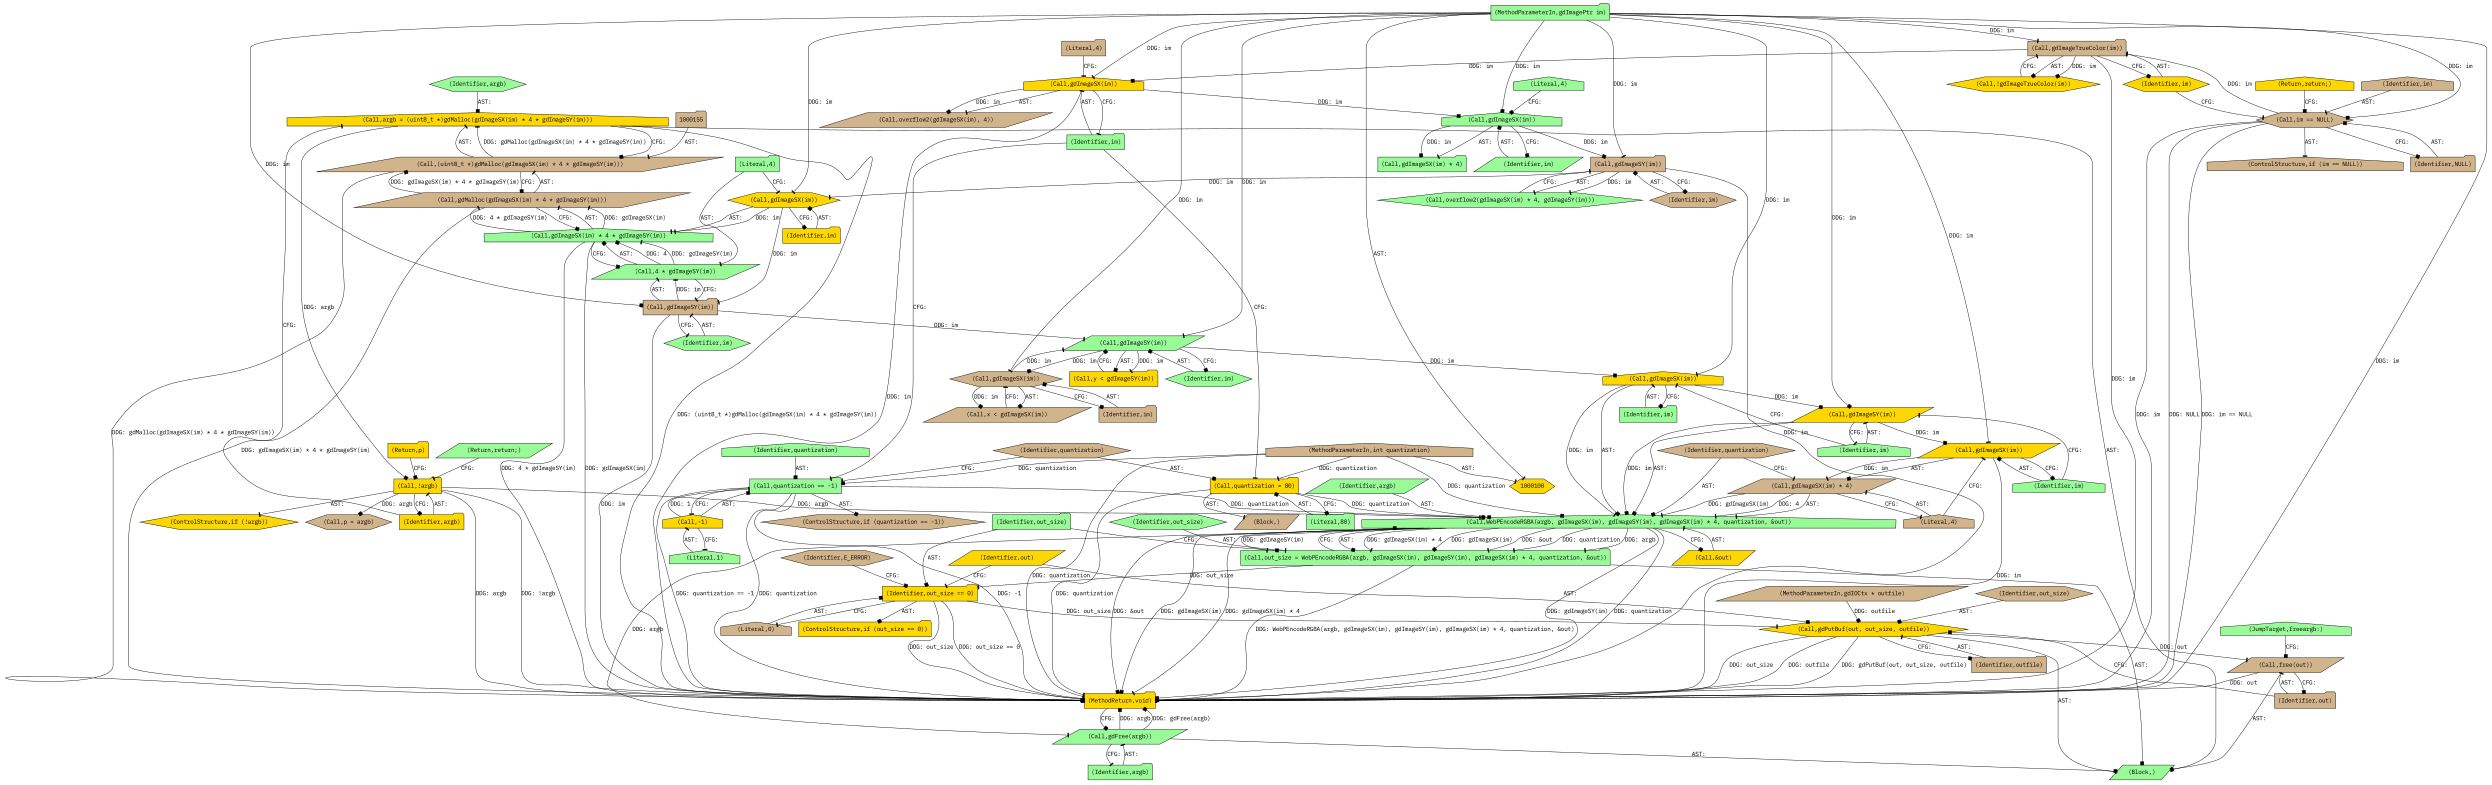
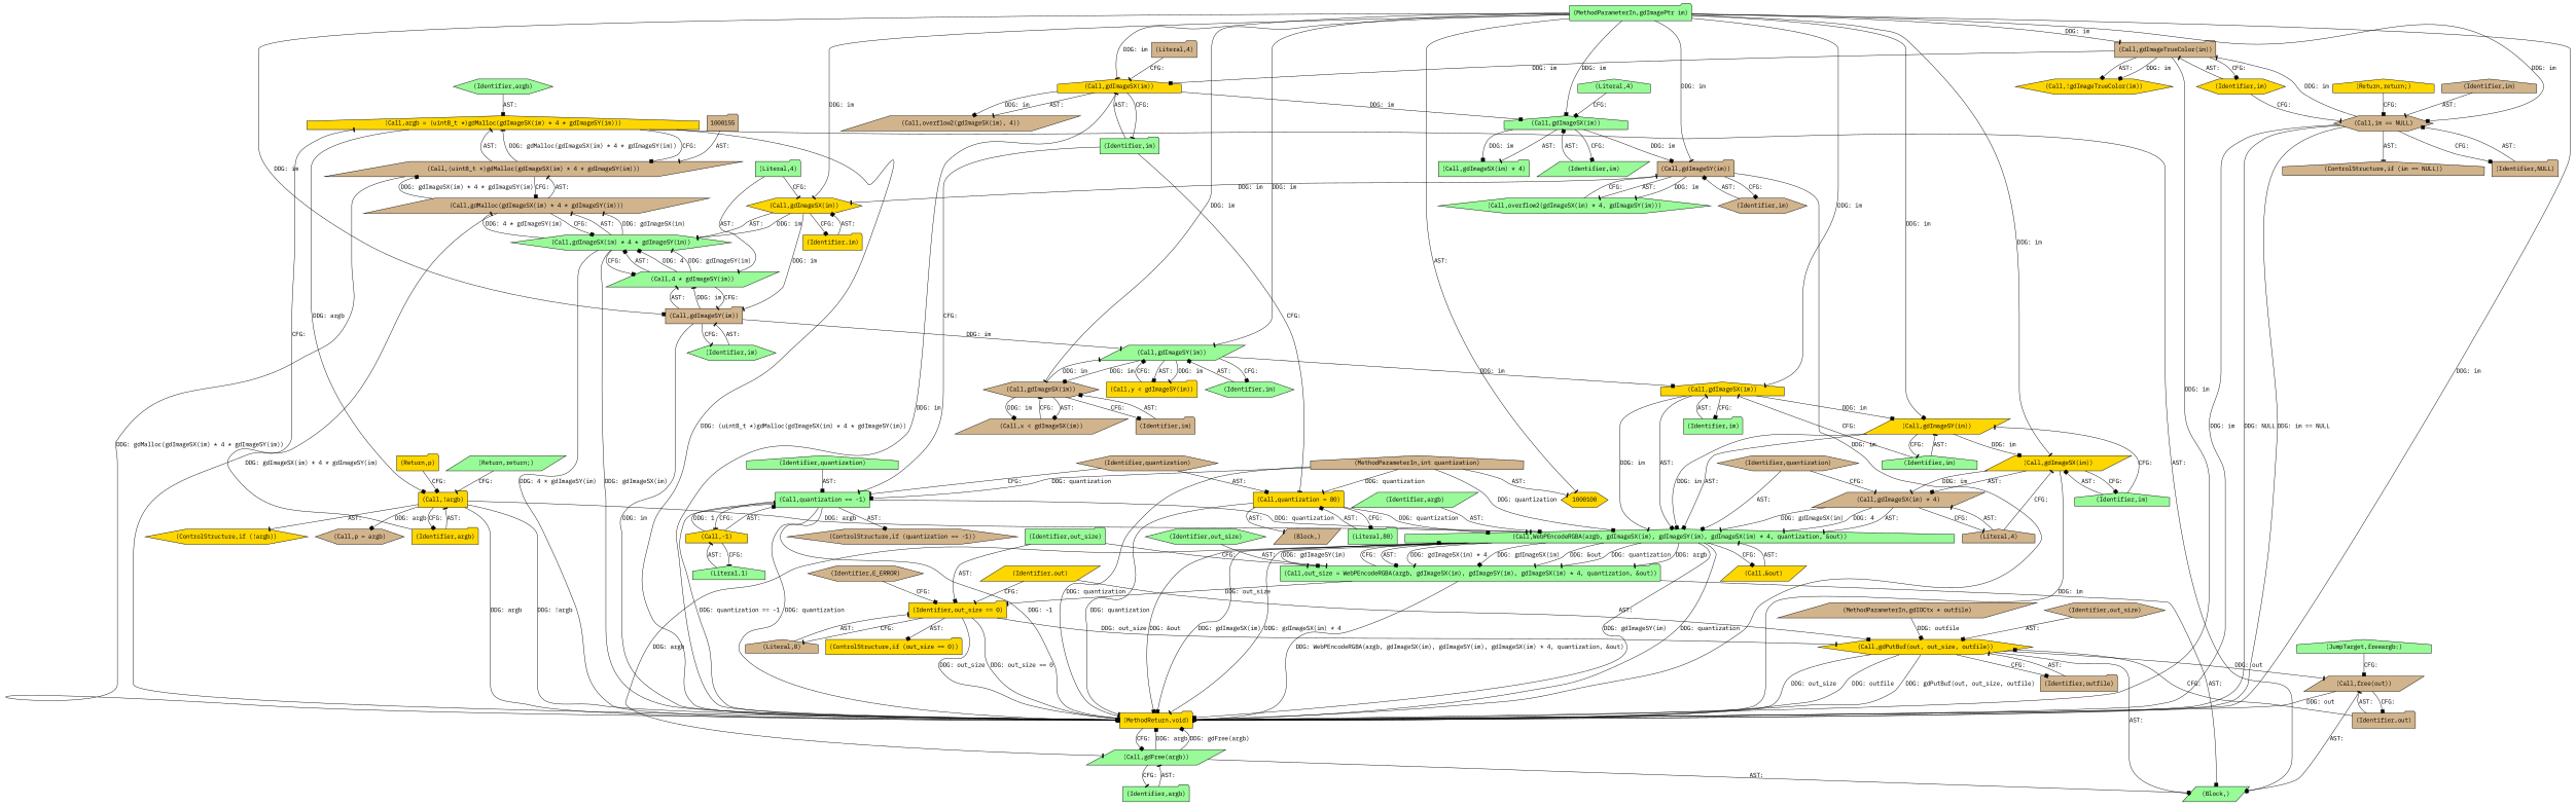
  digraph {
    fontname="IBM Plex Mono"
    node [fillcolor=palegreen fontname="IBM Plex Mono" shape=folder style=filled]
    edge [arrowhead=tee fontname="IBM Plex Mono"]
    n1 [label="(Call,WebPEncodeRGBA(argb, gdImageSX(im), gdImageSY(im), gdImageSX(im) * 4, quantization, &out))" shape=house]
    n2 [label="(Call,out_size = WebPEncodeRGBA(argb, gdImageSX(im), gdImageSY(im), gdImageSX(im) * 4, quantization, &out))"]
    n3 [label="(Call,gdFree(argb))" shape=parallelogram]
    n4 [fillcolor=gold label="(Call,&out)" shape=parallelogram]
    n5 [fillcolor=gold label="(MethodReturn,void)"]
    n6 [label="(Block,)" shape=parallelogram]
    n7 [fillcolor=gold label="(Identifier,out_size == 0)"]
    n8 [label="(Identifier,argb)"]
    n9 [fillcolor=gold label="(Call,!argb)"]
    n10 [fillcolor=gold label="(Identifier,argb)"]
    n11 [fillcolor=gold label="(ControlStructure,if (!argb))" shape=hexagon]
    n12 [fillcolor=tan label="(Call,p = argb)" shape=hexagon]
    n13 [fillcolor=gold label="(Call,argb = (uint8_t *)gdMalloc(gdImageSX(im) * 4 * gdImageSY(im)))" shape=house]
    n14 [fillcolor=tan label="(Call,(uint8_t *)gdMalloc(gdImageSX(im) * 4 * gdImageSY(im)))" shape=parallelogram]
    n15 [fillcolor=tan label="(Call,gdMalloc(gdImageSX(im) * 4 * gdImageSY(im)))" shape=parallelogram]
-   n16 [label="(Call,gdImageSX(im) * 4 * gdImageSY(im))" shape=house]
+   n16 [label="(Call,gdImageSX(im) * 4 * gdImageSY(im))" shape=hexagon]
    n17 [label="(Call,4 * gdImageSY(im))" shape=parallelogram]
    n18 [fillcolor=tan label="(Call,gdImageSY(im))"]
    n19 [fillcolor=gold label="(Call,gdImageSX(im))" shape=hexagon]
    n20 [fillcolor=gold label="(Identifier,im)"]
    n21 [label="(Call,gdImageSY(im))" shape=parallelogram]
    n22 [label="(Identifier,im)" shape=hexagon]
    n23 [fillcolor=tan label="(Call,gdImageSY(im))"]
    n24 [label="(Call,overflow2(gdImageSX(im) * 4, gdImageSY(im)))" shape=hexagon]
    n25 [fillcolor=tan label="(Identifier,im)" shape=hexagon]
    n26 [label="(Call,gdImageSX(im))" shape=house]
    n27 [label="(Call,gdImageSX(im) * 4)"]
    n28 [label="(Identifier,im)" shape=parallelogram]
    n29 [fillcolor=gold label="(Call,gdImageSX(im))" shape=house]
    n30 [label="(Identifier,im)"]
    n31 [fillcolor=tan label="(Call,overflow2(gdImageSX(im), 4))" shape=parallelogram]
    n32 [fillcolor=gold label="(Call,quantization = 80)"]
    n33 [label="(Call,quantization == -1)"]
    n34 [fillcolor=tan label="(Call,gdImageTrueColor(im))"]
    n35 [fillcolor=gold label="(Call,!gdImageTrueColor(im))" shape=hexagon]
    n36 [fillcolor=gold label="(Identifier,im)" shape=hexagon]
    n37 [fillcolor=tan label="(Call,im == NULL)" shape=hexagon]
    n38 [fillcolor=tan label="(ControlStructure,if (im == NULL))" shape=house]
    n39 [fillcolor=tan label="(Identifier,NULL)"]
    n40 [label="(MethodParameterIn,gdImagePtr im)"]
    n41 [fillcolor=gold label="(Call,gdImageSX(im))" shape=parallelogram]
    n42 [fillcolor=gold label="(Call,gdImageSY(im))" shape=parallelogram]
    n43 [fillcolor=gold label="(Call,gdImageSX(im))" shape=house]
    n44 [fillcolor=tan label="(Call,gdImageSX(im))" shape=hexagon]
    1000100 [fillcolor=gold shape=hexagon]
    n46 [fillcolor=tan label="(Call,gdImageSX(im) * 4)" shape=parallelogram]
    n47 [label="(Identifier,im)" shape=house]
    n48 [label="(Identifier,im)" shape=house]
    n49 [label="(Identifier,im)"]
    n50 [fillcolor=gold label="(Call,y < gdImageSY(im))"]
    n51 [label="(Identifier,im)" shape=hexagon]
    n52 [fillcolor=tan label="(Identifier,im)"]
    n53 [fillcolor=tan label="(Call,x < gdImageSX(im))" shape=parallelogram]
    n54 [fillcolor=tan label="(Literal,4)" shape=house]
    n55 [label="(Literal,80)"]
    n56 [fillcolor=tan label="(Block,)" shape=parallelogram]
    n57 [fillcolor=tan label="(MethodParameterIn,int quantization)" shape=house]
    n58 [fillcolor=gold label="(Call,-1)" shape=house]
    n59 [fillcolor=tan label="(ControlStructure,if (quantization == -1))" shape=hexagon]
    n60 [label="(Literal,1)" shape=house]
    n61 [fillcolor=gold label="(Call,gdPutBuf(out, out_size, outfile))" shape=hexagon]
    n62 [fillcolor=gold label="(ControlStructure,if (out_size == 0))"]
    n63 [fillcolor=tan label="(Literal,0)" shape=house]
    n64 [fillcolor=tan label="(Call,free(out))" shape=parallelogram]
    n65 [fillcolor=tan label="(Identifier,outfile)"]
    n66 [fillcolor=tan label="(Identifier,out)"]
    n67 [fillcolor=tan label="(Identifier,E_ERROR)" shape=hexagon]
    n68 [fillcolor=gold label="(Return,return;)" shape=house]
    n69 [label="(Literal,4)"]
    n70 [label="(Identifier,out_size)" shape=hexagon]
    n71 [label="(Identifier,out_size)"]
    n72 [fillcolor=gold label="(Identifier,out)" shape=parallelogram]
    n73 [label="(Literal,4)" shape=house]
    n74 [fillcolor=gold label="(Return,p)"]
    n75 [label="(JumpTarget,freeargb:)" shape=house]
    n76 [fillcolor=tan label="(Literal,4)"]
    n77 [label="(Identifier,quantization)" shape=house]
    n78 [fillcolor=tan label="(Identifier,out_size)" shape=hexagon]
    n79 [label="(Identifier,argb)" shape=parallelogram]
    n80 [label="(Return,return;)" shape=parallelogram]
    n81 [label="(Identifier,argb)" shape=hexagon]
    n82 [fillcolor=tan label="(Identifier,quantization)" shape=hexagon]
    n83 [fillcolor=tan label="(Identifier,quantization)" shape=hexagon]
    n84 [fillcolor=tan label="(MethodParameterIn,gdIOCtx * outfile)" shape=parallelogram]
    n85 [fillcolor=tan label="(Identifier,im)" shape=house]
    1000155 [fillcolor=tan]
    n1 -> n2 [arrowhead=box label="AST: "]
    n1 -> n2 [label="DDG: gdImageSX(im) * 4"]
    n1 -> n2 [arrowhead=box label="DDG: gdImageSX(im)"]
    n1 -> n2 [label="DDG: &out"]
    n1 -> n2 [label="DDG: quantization"]
    n1 -> n2 [label="DDG: argb"]
    n1 -> n2 [label="DDG: gdImageSY(im)"]
    n1 -> n3 [label="DDG: argb"]
    n1 -> n4 [arrowhead=box label="CFG: "]
    n1 -> n5 [arrowhead=box label="DDG: gdImageSY(im)"]
    n1 -> n5 [label="DDG: quantization"]
    n1 -> n5 [arrowhead=box label="DDG: &out"]
    n1 -> n5 [arrowhead=box label="DDG: gdImageSX(im)"]
    n1 -> n5 [label="DDG: gdImageSX(im) * 4"]
    n2 -> n1 [arrowhead=box label="CFG: "]
    n2 -> n5 [arrowhead=box label="DDG: WebPEncodeRGBA(argb, gdImageSX(im), gdImageSY(im), gdImageSX(im) * 4, quantization, &out)"]
    n2 -> n6 [arrowhead=box label="AST: "]
    n2 -> n7 [label="DDG: out_size"]
    n3 -> n5 [arrowhead=box label="DDG: argb"]
    n3 -> n5 [arrowhead=box label="DDG: gdFree(argb)"]
    n3 -> n6 [arrowhead=box label="AST: "]
    n3 -> n8 [label="CFG: "]
    n4 -> n1 [label="AST: "]
    n5 -> n3 [arrowhead=box label="CFG: "]
    n7 -> n5 [label="DDG: out_size == 0"]
    n7 -> n5 [label="DDG: out_size"]
    n7 -> n61 [label="DDG: out_size"]
    n7 -> n62 [arrowhead=box label="AST: "]
    n7 -> n63 [label="CFG: "]
    n8 -> n3 [label="AST: "]
    n9 -> n1 [label="DDG: argb"]
    n9 -> n5 [arrowhead=box label="DDG: argb"]
    n9 -> n5 [arrowhead=box label="DDG: !argb"]
    n9 -> n10 [arrowhead=box label="CFG: "]
    n9 -> n11 [label="AST: "]
    n9 -> n12 [arrowhead=box label="DDG: argb"]
    n10 -> n9 [label="AST: "]
    n10 -> n13 [label="CFG: "]
    n13 -> n5 [label="DDG: (uint8_t *)gdMalloc(gdImageSX(im) * 4 * gdImageSY(im))"]
    n13 -> n6 [arrowhead=box label="AST: "]
    n13 -> n9 [arrowhead=box label="DDG: argb"]
    n13 -> n14 [arrowhead=box label="CFG: "]
    n14 -> n5 [label="DDG: gdMalloc(gdImageSX(im) * 4 * gdImageSY(im))"]
    n14 -> n13 [label="AST: "]
    n14 -> n13 [label="DDG: gdMalloc(gdImageSX(im) * 4 * gdImageSY(im))"]
    n14 -> n15 [arrowhead=box label="CFG: "]
    n15 -> n5 [label="DDG: gdImageSX(im) * 4 * gdImageSY(im)"]
    n15 -> n14 [label="AST: "]
    n15 -> n14 [arrowhead=box label="DDG: gdImageSX(im) * 4 * gdImageSY(im)"]
    n15 -> n16 [arrowhead=box label="CFG: "]
    n16 -> n5 [arrowhead=box label="DDG: 4 * gdImageSY(im)"]
    n16 -> n5 [label="DDG: gdImageSX(im)"]
    n16 -> n15 [label="AST: "]
    n16 -> n15 [label="DDG: gdImageSX(im)"]
    n16 -> n15 [label="DDG: 4 * gdImageSY(im)"]
    n16 -> n17 [arrowhead=box label="CFG: "]
    n17 -> n16 [arrowhead=box label="AST: "]
    n17 -> n16 [arrowhead=box label="DDG: 4"]
    n17 -> n16 [label="DDG: gdImageSY(im)"]
    n17 -> n18 [label="CFG: "]
    n18 -> n5 [arrowhead=box label="DDG: im"]
    n18 -> n17 [label="AST: "]
    n18 -> n17 [label="DDG: im"]
    n18 -> n21 [label="DDG: im"]
    n18 -> n22 [label="CFG: "]
    n19 -> n16 [label="AST: "]
    n19 -> n16 [label="DDG: im"]
    n19 -> n18 [label="DDG: im"]
    n19 -> n20 [arrowhead=box label="CFG: "]
    n20 -> n19 [arrowhead=box label="AST: "]
    n21 -> n43 [arrowhead=box label="DDG: im"]
    n21 -> n44 [arrowhead=box label="DDG: im"]
    n21 -> n50 [arrowhead=box label="AST: "]
    n21 -> n50 [label="DDG: im"]
    n21 -> n51 [arrowhead=box label="CFG: "]
    n22 -> n18 [label="AST: "]
    n23 -> n5 [label="DDG: im"]
    n23 -> n19 [label="DDG: im"]
    n23 -> n24 [label="AST: "]
    n23 -> n24 [label="DDG: im"]
    n23 -> n25 [arrowhead=box label="CFG: "]
    n24 -> n23 [label="CFG: "]
    n25 -> n23 [arrowhead=box label="AST: "]
    n26 -> n23 [arrowhead=box label="DDG: im"]
    n26 -> n27 [label="AST: "]
    n26 -> n27 [arrowhead=box label="DDG: im"]
    n26 -> n28 [arrowhead=box label="CFG: "]
    n28 -> n26 [arrowhead=box label="AST: "]
    n29 -> n5 [arrowhead=box label="DDG: im"]
    n29 -> n26 [arrowhead=box label="DDG: im"]
    n29 -> n30 [label="CFG: "]
    n29 -> n31 [label="AST: "]
    n29 -> n31 [arrowhead=box label="DDG: im"]
    n30 -> n29 [label="AST: "]
    n30 -> n32 [label="CFG: "]
    n30 -> n33 [label="CFG: "]
    n32 -> n1 [arrowhead=box label="DDG: quantization"]
    n32 -> n5 [label="DDG: quantization"]
    n32 -> n55 [arrowhead=box label="CFG: "]
    n32 -> n56 [label="AST: "]
    n33 -> n1 [label="DDG: quantization"]
    n33 -> n5 [label="DDG: -1"]
    n33 -> n5 [arrowhead=box label="DDG: quantization == -1"]
    n33 -> n5 [label="DDG: quantization"]
    n33 -> n58 [label="CFG: "]
    n33 -> n59 [arrowhead=box label="AST: "]
    n34 -> n5 [label="DDG: im"]
    n34 -> n29 [arrowhead=box label="DDG: im"]
    n34 -> n35 [arrowhead=box label="AST: "]
    n34 -> n35 [arrowhead=box label="DDG: im"]
    n34 -> n36 [arrowhead=box label="CFG: "]
-   n35 -> n34 [label="CFG: "]
    n36 -> n34 [label="AST: "]
    n36 -> n37 [label="CFG: "]
    n37 -> n5 [label="DDG: NULL"]
    n37 -> n5 [label="DDG: im == NULL"]
    n37 -> n5 [label="DDG: im"]
    n37 -> n34 [label="DDG: im"]
    n37 -> n38 [label="AST: "]
    n37 -> n39 [arrowhead=box label="CFG: "]
    n39 -> n37 [arrowhead=box label="AST: "]
    n40 -> n5 [label="DDG: im"]
    n40 -> n18 [arrowhead=box label="DDG: im"]
    n40 -> n19 [label="DDG: im"]
    n40 -> n21 [label="DDG: im"]
    n40 -> n23 [label="DDG: im"]
    n40 -> n26 [arrowhead=box label="DDG: im"]
    n40 -> n29 [label="DDG: im"]
    n40 -> n34 [label="DDG: im"]
    n40 -> n37 [arrowhead=box label="DDG: im"]
    n40 -> n41 [label="DDG: im"]
    n40 -> n42 [arrowhead=box label="DDG: im"]
    n40 -> n43 [label="DDG: im"]
    n40 -> n44 [label="DDG: im"]
    n40 -> 1000100 [label="AST: "]
    n41 -> n5 [label="DDG: im"]
    n41 -> n46 [arrowhead=box label="AST: "]
    n41 -> n46 [label="DDG: im"]
    n41 -> n47 [arrowhead=box label="CFG: "]
    n42 -> n1 [arrowhead=box label="AST: "]
    n42 -> n1 [arrowhead=box label="DDG: im"]
    n42 -> n41 [arrowhead=box label="DDG: im"]
    n42 -> n48 [label="CFG: "]
    n43 -> n1 [arrowhead=box label="AST: "]
    n43 -> n1 [label="DDG: im"]
    n43 -> n42 [arrowhead=box label="DDG: im"]
    n43 -> n49 [arrowhead=box label="CFG: "]
    n44 -> n21 [label="DDG: im"]
    n44 -> n52 [arrowhead=box label="CFG: "]
    n44 -> n53 [arrowhead=box label="AST: "]
    n44 -> n53 [arrowhead=box label="DDG: im"]
    n46 -> n1 [label="AST: "]
    n46 -> n1 [label="DDG: gdImageSX(im)"]
    n46 -> n1 [label="DDG: 4"]
    n46 -> n54 [label="CFG: "]
    n47 -> n41 [arrowhead=box label="AST: "]
    n47 -> n42 [label="CFG: "]
    n48 -> n42 [label="AST: "]
    n48 -> n43 [label="CFG: "]
    n49 -> n43 [label="AST: "]
    n50 -> n21 [arrowhead=box label="CFG: "]
    n51 -> n21 [arrowhead=box label="AST: "]
    n52 -> n44 [arrowhead=box label="AST: "]
    n53 -> n44 [label="CFG: "]
    n54 -> n41 [label="CFG: "]
    n54 -> n46 [label="AST: "]
    n55 -> n32 [arrowhead=box label="AST: "]
    n57 -> n1 [arrowhead=box label="DDG: quantization"]
    n57 -> n5 [label="DDG: quantization"]
    n57 -> n32 [label="DDG: quantization"]
    n57 -> n33 [arrowhead=box label="DDG: quantization"]
    n57 -> 1000100 [label="AST: "]
    n58 -> n33 [arrowhead=box label="AST: "]
    n58 -> n33 [label="DDG: 1"]
    n58 -> n60 [label="CFG: "]
    n60 -> n58 [label="AST: "]
    n61 -> n5 [label="DDG: out_size"]
    n61 -> n5 [label="DDG: outfile"]
    n61 -> n5 [label="DDG: gdPutBuf(out, out_size, outfile)"]
    n61 -> n6 [label="AST: "]
    n61 -> n64 [label="DDG: out"]
    n61 -> n65 [arrowhead=box label="CFG: "]
-   n63 -> n7 [arrowhead=box label="AST: "]
+   n63 -> n7 [label="AST: "]
    n64 -> n5 [arrowhead=box label="DDG: out"]
    n64 -> n6 [label="AST: "]
    n64 -> n66 [arrowhead=box label="CFG: "]
    n65 -> n61 [label="AST: "]
    n66 -> n61 [arrowhead=box label="CFG: "]
    n66 -> n64 [label="AST: "]
    n67 -> n7 [arrowhead=box label="CFG: "]
    n68 -> n37 [arrowhead=box label="CFG: "]
    n69 -> n17 [label="AST: "]
    n69 -> n19 [label="CFG: "]
    n70 -> n2 [label="AST: "]
    n71 -> n2 [arrowhead=box label="CFG: "]
    n71 -> n7 [arrowhead=box label="AST: "]
    n72 -> n7 [label="CFG: "]
    n72 -> n61 [arrowhead=box label="AST: "]
    n73 -> n26 [arrowhead=box label="CFG: "]
    n74 -> n9 [arrowhead=box label="CFG: "]
    n75 -> n64 [arrowhead=box label="CFG: "]
    n76 -> n29 [label="CFG: "]
    n77 -> n33 [arrowhead=box label="AST: "]
    n78 -> n61 [arrowhead=box label="AST: "]
    n79 -> n1 [arrowhead=box label="AST: "]
    n80 -> n9 [label="CFG: "]
    n81 -> n13 [arrowhead=box label="AST: "]
    n82 -> n1 [arrowhead=box label="AST: "]
    n82 -> n46 [label="CFG: "]
    n83 -> n32 [arrowhead=box label="AST: "]
    n83 -> n33 [label="CFG: "]
    n84 -> n61 [arrowhead=box label="DDG: outfile"]
    n85 -> n37 [label="AST: "]
    1000155 -> n14 [label="AST: "]
  }
